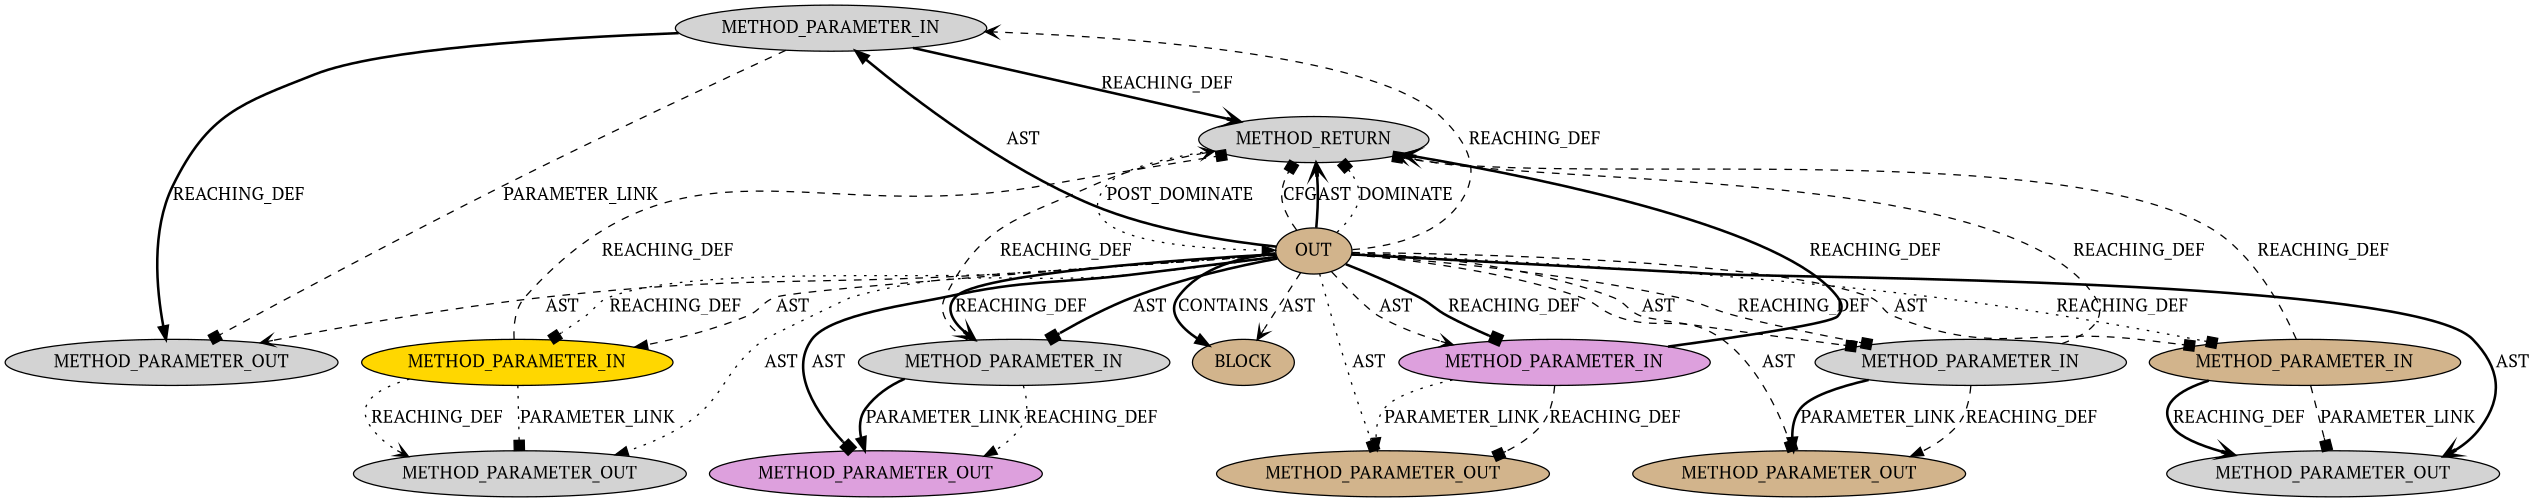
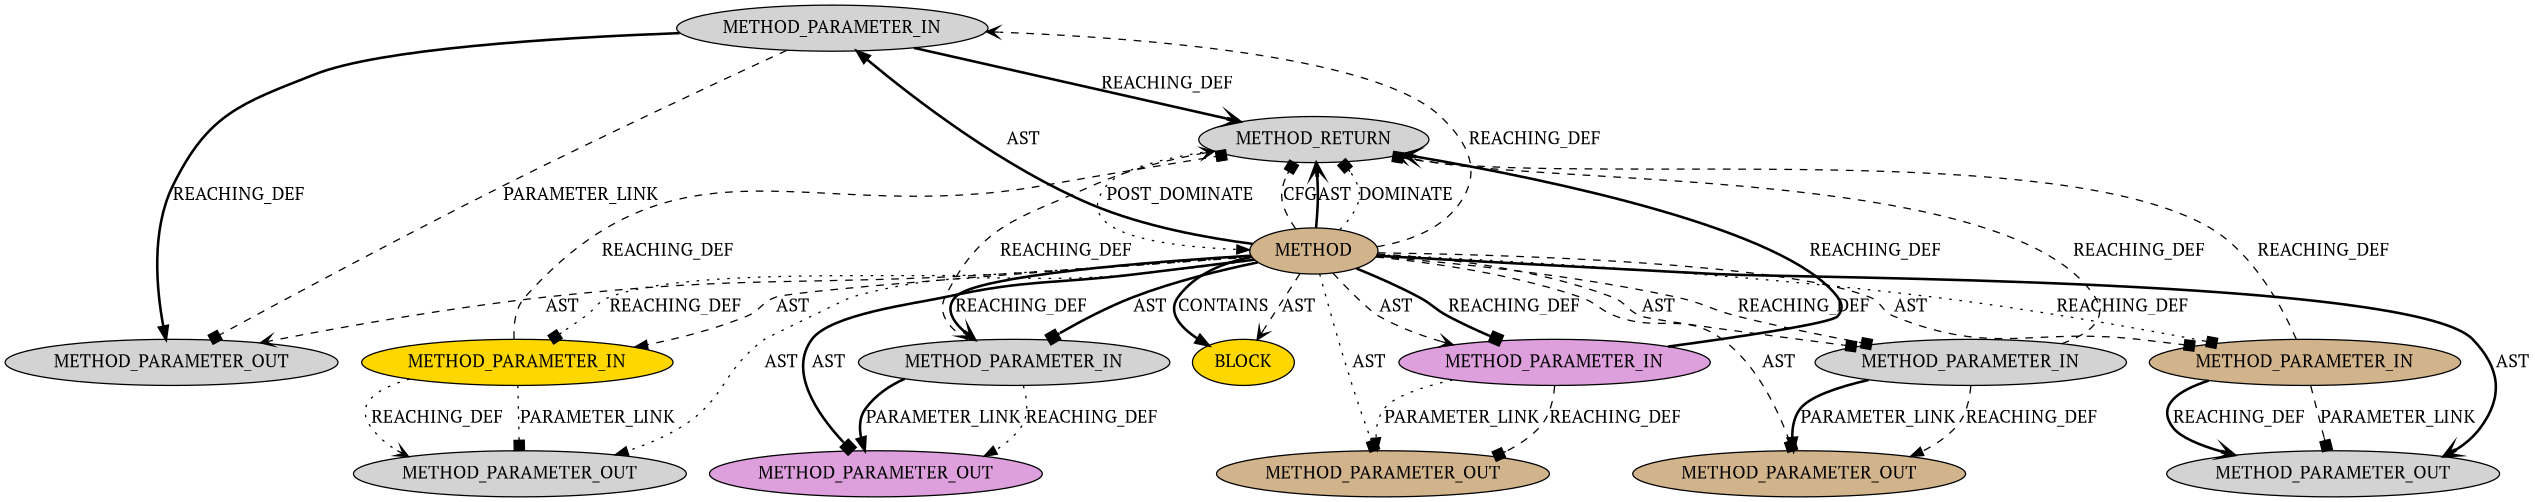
  digraph {
    fontname="PT Serif"
    node [CODE=p1 EVALUATION_STRATEGY=BY_VALUE IS_VARIADIC=false ORDER=1 TYPE_FULL_NAME=ANY fillcolor=lightgrey fontname="PT Serif" style=filled]
    edge [arrowhead=box fontname="PT Serif" style=dashed]
    n1 [INDEX=1 NAME=p1 label=METHOD_PARAMETER_IN]
    n2 [INDEX=1 NAME=p1 label=METHOD_PARAMETER_OUT]
    n3 [CODE=RET ORDER=2 label=METHOD_RETURN IS_VARIADIC=""]
-   n4 [AST_PARENT_FULL_NAME="<global>" AST_PARENT_TYPE=NAMESPACE_BLOCK CODE="<empty>" FILENAME="<empty>" FULL_NAME=custom_ext_parse IS_EXTERNAL=true NAME=custom_ext_parse ORDER=0 fillcolor=tan label=OUT EVALUATION_STRATEGY="" IS_VARIADIC="" TYPE_FULL_NAME=""]
-   n5 [ARGUMENT_INDEX=1 CODE="<empty>" fillcolor=tan label=BLOCK EVALUATION_STRATEGY="" IS_VARIADIC=""]
+   n4 [AST_PARENT_FULL_NAME="<global>" AST_PARENT_TYPE=NAMESPACE_BLOCK CODE="<empty>" FILENAME="<empty>" FULL_NAME=custom_ext_parse IS_EXTERNAL=true NAME=custom_ext_parse ORDER=0 fillcolor=tan label=METHOD EVALUATION_STRATEGY="" IS_VARIADIC="" TYPE_FULL_NAME=""]
+   n5 [ARGUMENT_INDEX=1 CODE="<empty>" fillcolor=gold label=BLOCK EVALUATION_STRATEGY="" IS_VARIADIC=""]
    n6 [CODE=p3 INDEX=3 NAME=p3 ORDER=3 label=METHOD_PARAMETER_IN]
    n7 [CODE=p3 INDEX=3 NAME=p3 ORDER=3 fillcolor=tan label=METHOD_PARAMETER_OUT]
    n8 [CODE=p6 INDEX=6 NAME=p6 ORDER=6 fillcolor=tan label=METHOD_PARAMETER_IN]
    n9 [CODE=p6 INDEX=6 NAME=p6 ORDER=6 label=METHOD_PARAMETER_OUT]
    n10 [CODE=p2 INDEX=2 NAME=p2 ORDER=2 fillcolor=plum label=METHOD_PARAMETER_OUT]
    n11 [CODE=p5 INDEX=5 NAME=p5 ORDER=5 fillcolor=gold label=METHOD_PARAMETER_IN]
    n12 [CODE=p5 INDEX=5 NAME=p5 ORDER=5 label=METHOD_PARAMETER_OUT]
    n13 [CODE=p2 INDEX=2 NAME=p2 ORDER=2 label=METHOD_PARAMETER_IN]
    n14 [CODE=p4 INDEX=4 NAME=p4 ORDER=4 fillcolor=plum label=METHOD_PARAMETER_IN]
    n15 [CODE=p4 INDEX=4 NAME=p4 ORDER=4 fillcolor=tan label=METHOD_PARAMETER_OUT]
    n1 -> n2 [VARIABLE=p1 arrowhead=normal label=REACHING_DEF style=bold]
    n1 -> n2 [label=PARAMETER_LINK]
    n1 -> n3 [VARIABLE=p1 arrowhead=vee label=REACHING_DEF style=bold]
    n3 -> n4 [arrowhead=normal label=POST_DOMINATE style=dotted]
    n4 -> n1 [arrowhead=vee label=REACHING_DEF]
    n4 -> n1 [arrowhead=normal label=AST style=bold]
    n4 -> n2 [arrowhead=vee label=AST]
    n4 -> n3 [label=CFG]
    n4 -> n3 [arrowhead=vee label=AST style=bold]
    n4 -> n3 [label=DOMINATE style=dotted]
    n4 -> n5 [arrowhead=vee label=AST]
    n4 -> n5 [arrowhead=normal label=CONTAINS style=bold]
    n4 -> n6 [label=AST]
    n4 -> n6 [label=REACHING_DEF]
    n4 -> n7 [label=AST]
    n4 -> n8 [label=REACHING_DEF style=dotted]
    n4 -> n8 [label=AST]
    n4 -> n9 [arrowhead=vee label=AST style=bold]
    n4 -> n10 [label=AST style=bold]
    n4 -> n11 [arrowhead=normal label=AST]
    n4 -> n11 [label=REACHING_DEF style=dotted]
    n4 -> n12 [arrowhead=normal label=AST style=dotted]
    n4 -> n13 [label=AST style=bold]
    n4 -> n13 [arrowhead=vee label=REACHING_DEF style=bold]
    n4 -> n14 [label=REACHING_DEF style=bold]
    n4 -> n14 [arrowhead=vee label=AST]
    n4 -> n15 [label=AST style=dotted]
    n6 -> n3 [VARIABLE=p3 arrowhead=vee label=REACHING_DEF]
    n6 -> n7 [arrowhead=normal label=PARAMETER_LINK style=bold]
    n6 -> n7 [VARIABLE=p3 arrowhead=normal label=REACHING_DEF]
    n8 -> n3 [VARIABLE=p6 label=REACHING_DEF]
    n8 -> n9 [VARIABLE=p6 arrowhead=vee label=REACHING_DEF style=bold]
    n8 -> n9 [label=PARAMETER_LINK]
    n11 -> n3 [VARIABLE=p5 label=REACHING_DEF]
    n11 -> n12 [VARIABLE=p5 arrowhead=vee label=REACHING_DEF style=dotted]
    n11 -> n12 [label=PARAMETER_LINK style=dotted]
    n13 -> n3 [VARIABLE=p2 arrowhead=vee label=REACHING_DEF]
    n13 -> n10 [arrowhead=normal label=PARAMETER_LINK style=bold]
    n13 -> n10 [VARIABLE=p2 arrowhead=normal label=REACHING_DEF style=dotted]
    n14 -> n3 [VARIABLE=p4 arrowhead=vee label=REACHING_DEF style=bold]
    n14 -> n15 [arrowhead=normal label=PARAMETER_LINK style=dotted]
    n14 -> n15 [VARIABLE=p4 label=REACHING_DEF]
  }
